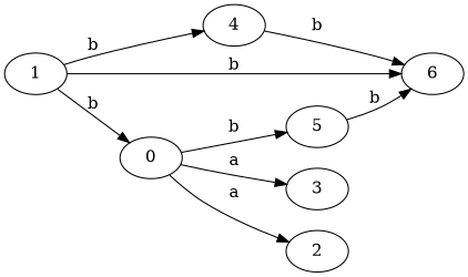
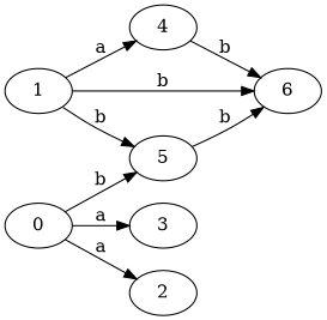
  strict digraph {
    rankdir=LR
    1
    4
    5
    6
    0
    3
    2
-   1 -> 4 [label=b]
-   1 -> 0 [label=b]
+   1 -> 4 [label=a]
+   1 -> 5 [label=b]
    1 -> 6 [label=b]
    4 -> 6 [label=b]
    5 -> 6 [label=b]
    0 -> 5 [label=b]
    0 -> 3 [label=a]
    0 -> 2 [label=a]
  }
